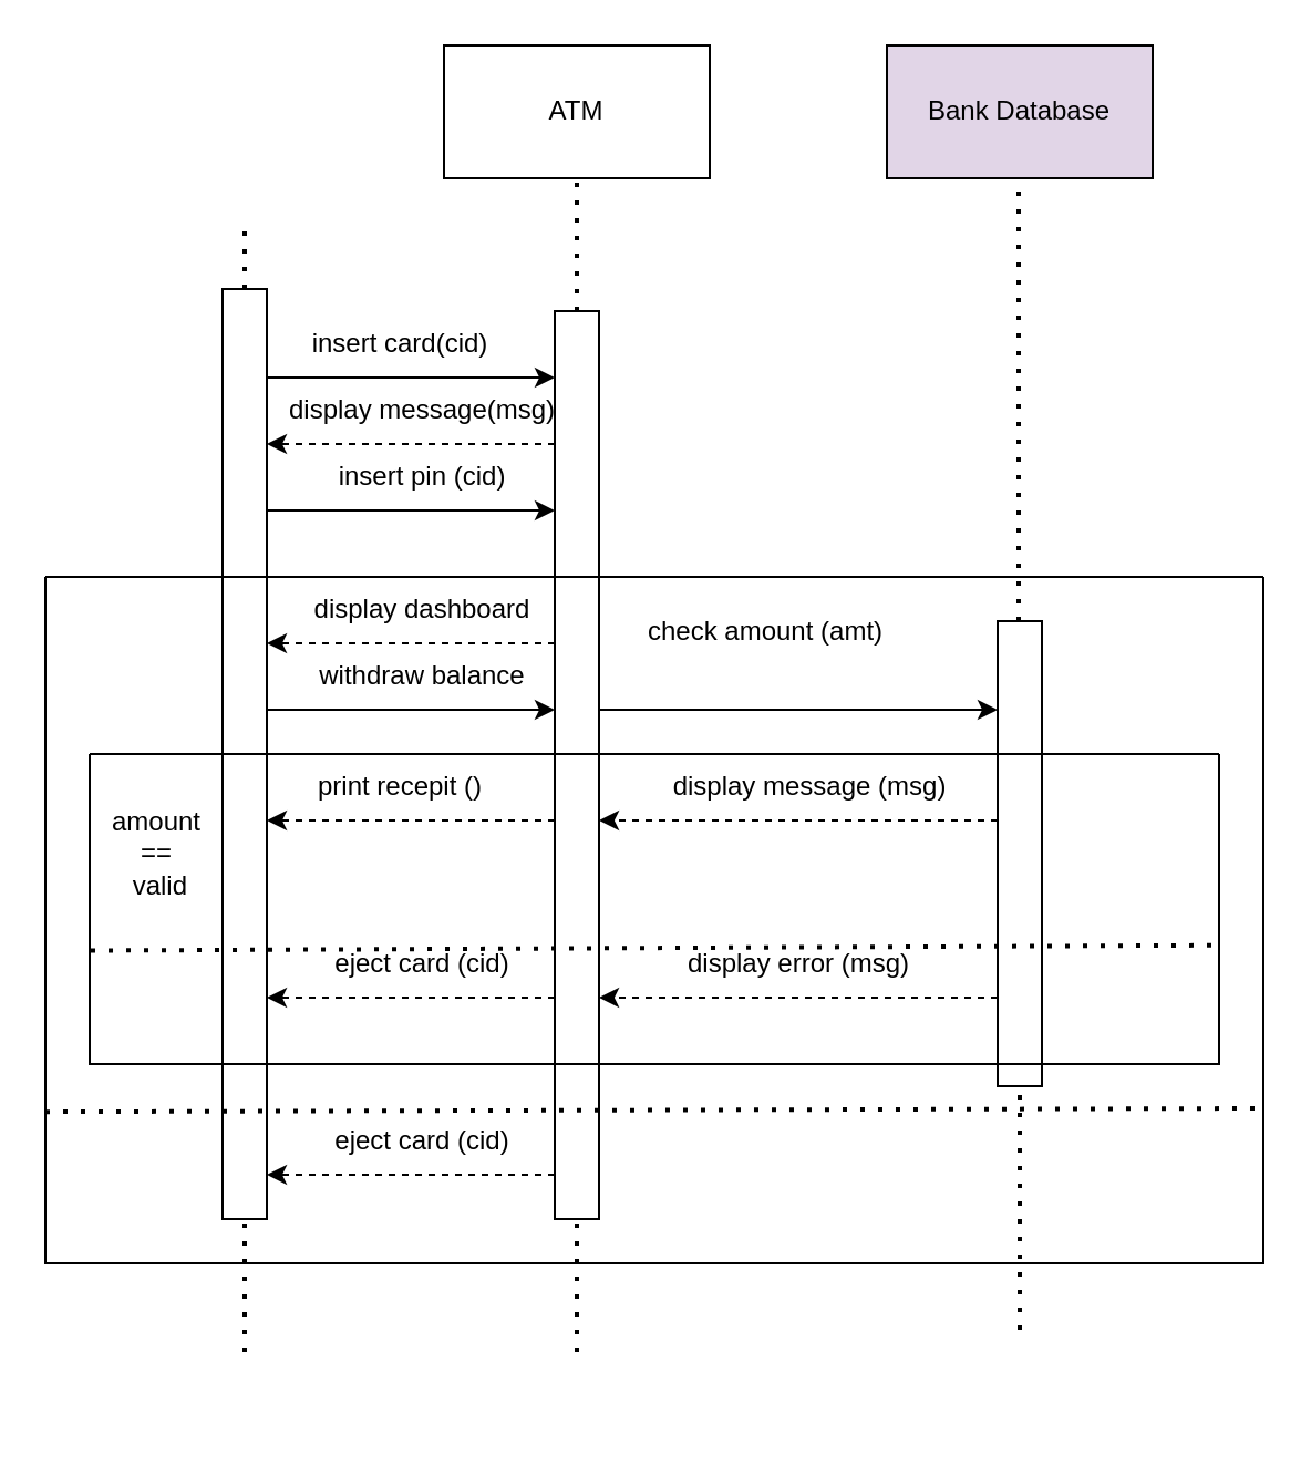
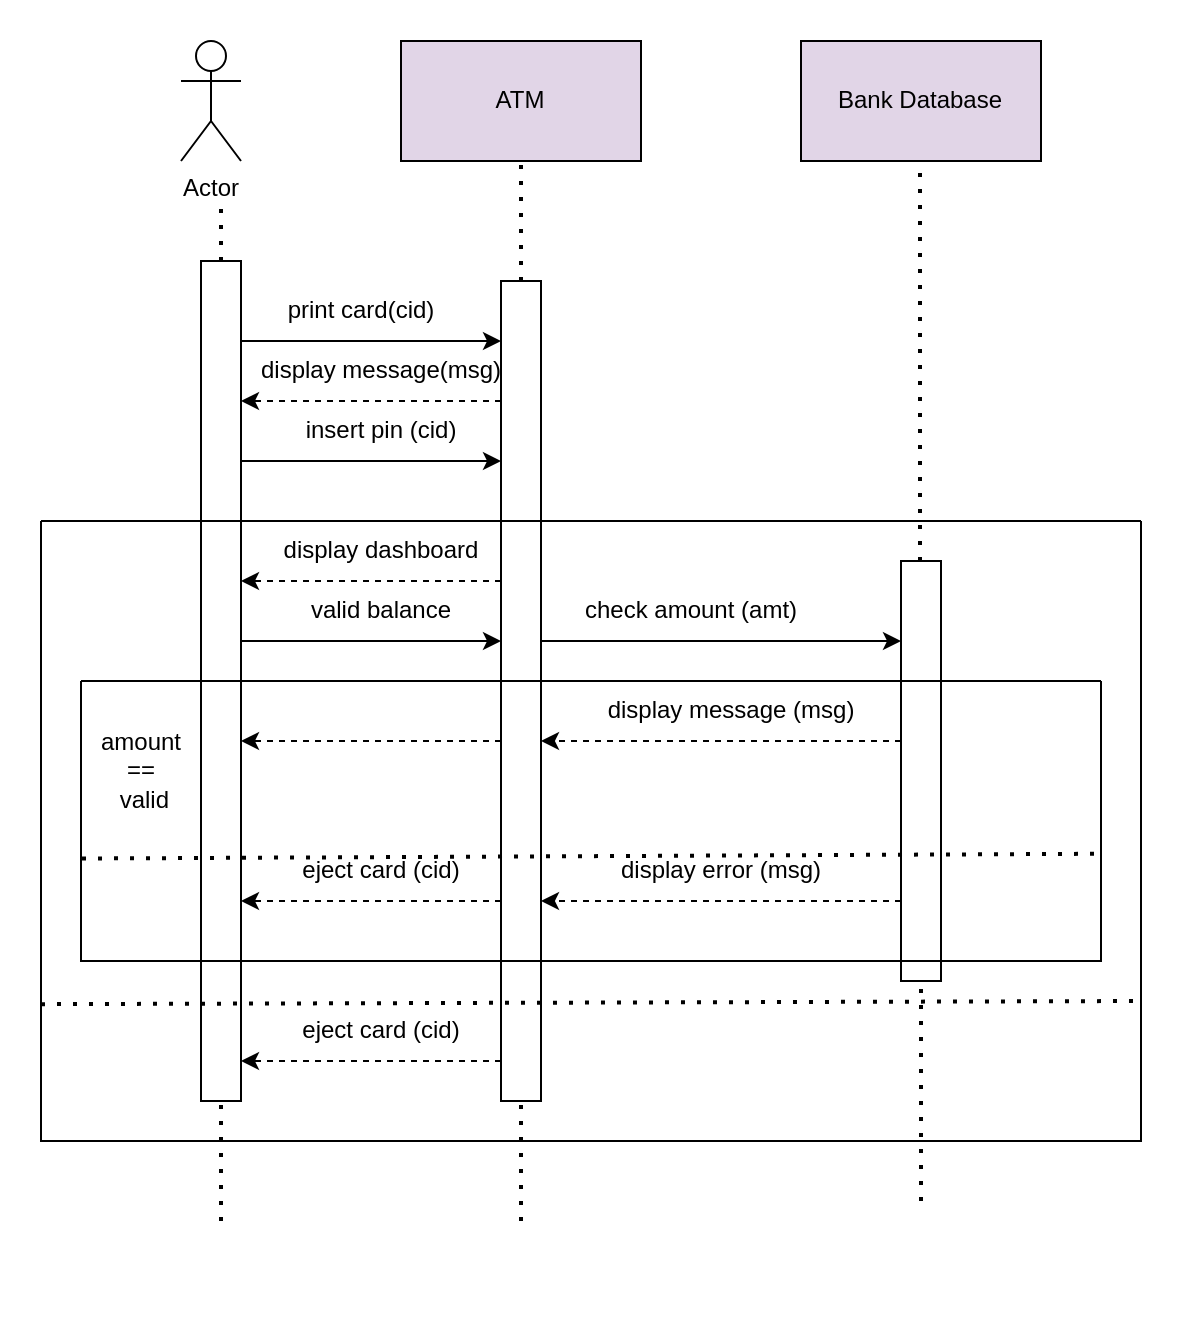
  <mxCell id="0" />
  <mxCell id="1" parent="0" />
- <mxCell id="3" value="ATM" style="rounded=0;whiteSpace=wrap;html=1;" vertex="1" parent="1"><mxGeometry x="200" y="20" width="120" height="60" as="geometry" /></mxCell>
+ <mxCell id="2" value="Actor" style="shape=umlActor;verticalLabelPosition=bottom;verticalAlign=top;html=1;outlineConnect=0;" vertex="1" parent="1"><mxGeometry x="90" y="20" width="30" height="60" as="geometry" /></mxCell>
+ <mxCell id="3" value="ATM" style="rounded=0;whiteSpace=wrap;html=1;fillColor=#e1d5e7;" vertex="1" parent="1"><mxGeometry x="200" y="20" width="120" height="60" as="geometry" /></mxCell>
  <mxCell id="4" value="Bank Database" style="rounded=0;whiteSpace=wrap;html=1;fillColor=#e1d5e7;" vertex="1" parent="1"><mxGeometry x="400" y="20" width="120" height="60" as="geometry" /></mxCell>
  <mxCell id="5" value="" style="endArrow=none;dashed=1;html=1;dashPattern=1 3;strokeWidth=2;rounded=0;" edge="1" parent="1" source="9"><mxGeometry width="50" height="50" relative="1" as="geometry"><mxPoint x="260" y="130" as="sourcePoint" /><mxPoint x="260" y="80" as="targetPoint" /><Array as="points" /></mxGeometry></mxCell>
  <mxCell id="6" value="" style="endArrow=none;dashed=1;html=1;dashPattern=1 3;strokeWidth=2;rounded=0;" edge="1" parent="1" source="17"><mxGeometry width="50" height="50" relative="1" as="geometry"><mxPoint x="460" y="240" as="sourcePoint" /><mxPoint x="459.5" y="80" as="targetPoint" /><Array as="points" /></mxGeometry></mxCell>
  <mxCell id="7" value="" style="endArrow=none;dashed=1;html=1;dashPattern=1 3;strokeWidth=2;rounded=0;" edge="1" parent="1"><mxGeometry width="50" height="50" relative="1" as="geometry"><mxPoint x="110" y="130" as="sourcePoint" /><mxPoint x="110" y="100" as="targetPoint" /><Array as="points" /></mxGeometry></mxCell>
  <mxCell id="8" value="" style="html=1;points=[[0,0,0,0,5],[0,1,0,0,-5],[1,0,0,0,5],[1,1,0,0,-5]];perimeter=orthogonalPerimeter;outlineConnect=0;targetShapes=umlLifeline;portConstraint=eastwest;newEdgeStyle={&quot;curved&quot;:0,&quot;rounded&quot;:0};" vertex="1" parent="1"><mxGeometry x="100" y="130" width="20" height="420" as="geometry" /></mxCell>
  <mxCell id="9" value="" style="html=1;points=[[0,0,0,0,5],[0,1,0,0,-5],[1,0,0,0,5],[1,1,0,0,-5]];perimeter=orthogonalPerimeter;outlineConnect=0;targetShapes=umlLifeline;portConstraint=eastwest;newEdgeStyle={&quot;curved&quot;:0,&quot;rounded&quot;:0};" vertex="1" parent="1"><mxGeometry x="250" y="140" width="20" height="410" as="geometry" /></mxCell>
  <mxCell id="10" value="" style="endArrow=classic;html=1;rounded=0;" edge="1" parent="1" target="9"><mxGeometry width="50" height="50" relative="1" as="geometry"><mxPoint x="120" y="170" as="sourcePoint" /><mxPoint x="170" y="120" as="targetPoint" /></mxGeometry></mxCell>
- <mxCell id="11" value="insert card(cid)" style="text;html=1;align=center;verticalAlign=middle;resizable=0;points=[];autosize=1;strokeColor=none;fillColor=none;" vertex="1" parent="1"><mxGeometry x="130" y="140" width="100" height="30" as="geometry" /></mxCell>
+ <mxCell id="11" value="print card(cid)" style="text;html=1;align=center;verticalAlign=middle;resizable=0;points=[];autosize=1;strokeColor=none;fillColor=none;" vertex="1" parent="1"><mxGeometry x="130" y="140" width="100" height="30" as="geometry" /></mxCell>
  <mxCell id="12" value="" style="html=1;labelBackgroundColor=#ffffff;startArrow=none;startFill=0;startSize=6;endArrow=classic;endFill=1;endSize=6;jettySize=auto;orthogonalLoop=1;strokeWidth=1;dashed=1;fontSize=14;rounded=0;" edge="1" parent="1"><mxGeometry width="60" height="60" relative="1" as="geometry"><mxPoint x="250" y="200" as="sourcePoint" /><mxPoint x="120" y="200" as="targetPoint" /></mxGeometry></mxCell>
  <mxCell id="13" value="display message(msg)" style="text;html=1;align=center;verticalAlign=middle;resizable=0;points=[];autosize=1;strokeColor=none;fillColor=none;" vertex="1" parent="1"><mxGeometry x="120" y="170" width="140" height="30" as="geometry" /></mxCell>
  <mxCell id="14" value="" style="endArrow=classic;html=1;rounded=0;" edge="1" parent="1"><mxGeometry width="50" height="50" relative="1" as="geometry"><mxPoint x="120" y="230" as="sourcePoint" /><mxPoint x="250" y="230" as="targetPoint" /></mxGeometry></mxCell>
  <mxCell id="15" value="insert pin (cid)" style="text;html=1;align=center;verticalAlign=middle;resizable=0;points=[];autosize=1;strokeColor=none;fillColor=none;" vertex="1" parent="1"><mxGeometry x="140" y="200" width="100" height="30" as="geometry" /></mxCell>
  <mxCell id="16" value="" style="swimlane;whiteSpace=wrap;html=1;startSize=0;" vertex="1" parent="1"><mxGeometry x="20" y="260" width="550" height="310" as="geometry" /></mxCell>
  <mxCell id="17" value="" style="html=1;points=[[0,0,0,0,5],[0,1,0,0,-5],[1,0,0,0,5],[1,1,0,0,-5]];perimeter=orthogonalPerimeter;outlineConnect=0;targetShapes=umlLifeline;portConstraint=eastwest;newEdgeStyle={&quot;curved&quot;:0,&quot;rounded&quot;:0};" vertex="1" parent="16"><mxGeometry x="430" y="20" width="20" height="210" as="geometry" /></mxCell>
  <mxCell id="18" value="" style="html=1;labelBackgroundColor=#ffffff;startArrow=none;startFill=0;startSize=6;endArrow=classic;endFill=1;endSize=6;jettySize=auto;orthogonalLoop=1;strokeWidth=1;dashed=1;fontSize=14;rounded=0;" edge="1" parent="16" target="8"><mxGeometry width="60" height="60" relative="1" as="geometry"><mxPoint x="230" y="30" as="sourcePoint" /><mxPoint x="360" y="30" as="targetPoint" /></mxGeometry></mxCell>
  <mxCell id="19" value="display dashboard" style="text;html=1;align=center;verticalAlign=middle;resizable=0;points=[];autosize=1;strokeColor=none;fillColor=none;" vertex="1" parent="16"><mxGeometry x="110" width="120" height="30" as="geometry" /></mxCell>
  <mxCell id="20" value="" style="endArrow=classic;html=1;rounded=0;" edge="1" parent="16"><mxGeometry width="50" height="50" relative="1" as="geometry"><mxPoint x="100" y="60" as="sourcePoint" /><mxPoint x="230" y="60" as="targetPoint" /></mxGeometry></mxCell>
- <mxCell id="21" value="withdraw balance" style="text;html=1;align=center;verticalAlign=middle;resizable=0;points=[];autosize=1;strokeColor=none;fillColor=none;" vertex="1" parent="16"><mxGeometry x="110" y="30" width="120" height="30" as="geometry" /></mxCell>
+ <mxCell id="21" value="valid balance" style="text;html=1;align=center;verticalAlign=middle;resizable=0;points=[];autosize=1;strokeColor=none;fillColor=none;" vertex="1" parent="16"><mxGeometry x="110" y="30" width="120" height="30" as="geometry" /></mxCell>
  <mxCell id="22" value="" style="endArrow=classic;html=1;rounded=0;" edge="1" parent="16" target="17"><mxGeometry width="50" height="50" relative="1" as="geometry"><mxPoint x="250" y="60" as="sourcePoint" /><mxPoint x="300" y="10" as="targetPoint" /></mxGeometry></mxCell>
- <mxCell id="23" value="check amount (amt)" style="text;html=1;align=center;verticalAlign=middle;resizable=0;points=[];autosize=1;strokeColor=none;fillColor=none;" vertex="1" parent="16"><mxGeometry x="260" y="10" width="130" height="30" as="geometry" /></mxCell>
+ <mxCell id="23" value="check amount (amt)" style="text;html=1;align=center;verticalAlign=middle;resizable=0;points=[];autosize=1;strokeColor=none;fillColor=none;" vertex="1" parent="16"><mxGeometry x="260" y="30" width="130" height="30" as="geometry" /></mxCell>
  <mxCell id="24" value="" style="swimlane;whiteSpace=wrap;html=1;startSize=0;" vertex="1" parent="16"><mxGeometry x="20" y="80" width="510" height="140" as="geometry" /></mxCell>
  <mxCell id="25" value="amount&lt;div&gt;==&lt;/div&gt;&lt;div&gt;&amp;nbsp;valid&lt;/div&gt;" style="text;html=1;align=center;verticalAlign=middle;resizable=0;points=[];autosize=1;strokeColor=none;fillColor=none;" vertex="1" parent="24"><mxGeometry y="15" width="60" height="60" as="geometry" /></mxCell>
- <mxCell id="26" value="print recepit ()" style="text;html=1;align=center;verticalAlign=middle;resizable=0;points=[];autosize=1;strokeColor=none;fillColor=none;" vertex="1" parent="24"><mxGeometry x="90" width="100" height="30" as="geometry" /></mxCell>
  <mxCell id="27" value="" style="html=1;labelBackgroundColor=#ffffff;startArrow=none;startFill=0;startSize=6;endArrow=classic;endFill=1;endSize=6;jettySize=auto;orthogonalLoop=1;strokeWidth=1;dashed=1;fontSize=14;rounded=0;" edge="1" parent="24" source="17"><mxGeometry width="60" height="60" relative="1" as="geometry"><mxPoint x="360" y="30" as="sourcePoint" /><mxPoint x="230" y="30" as="targetPoint" /></mxGeometry></mxCell>
  <mxCell id="28" value="display message (msg)" style="text;html=1;align=center;verticalAlign=middle;resizable=0;points=[];autosize=1;strokeColor=none;fillColor=none;" vertex="1" parent="24"><mxGeometry x="250" width="150" height="30" as="geometry" /></mxCell>
  <mxCell id="29" value="" style="endArrow=none;dashed=1;html=1;dashPattern=1 3;strokeWidth=2;rounded=0;entryX=0.994;entryY=0.617;entryDx=0;entryDy=0;entryPerimeter=0;exitX=-0.005;exitY=0.634;exitDx=0;exitDy=0;exitPerimeter=0;" edge="1" parent="24"><mxGeometry width="50" height="50" relative="1" as="geometry"><mxPoint x="0.51" y="88.76" as="sourcePoint" /><mxPoint x="510" y="86.38" as="targetPoint" /></mxGeometry></mxCell>
  <mxCell id="30" value="" style="html=1;labelBackgroundColor=#ffffff;startArrow=none;startFill=0;startSize=6;endArrow=classic;endFill=1;endSize=6;jettySize=auto;orthogonalLoop=1;strokeWidth=1;dashed=1;fontSize=14;rounded=0;" edge="1" parent="24"><mxGeometry width="60" height="60" relative="1" as="geometry"><mxPoint x="210" y="110" as="sourcePoint" /><mxPoint x="80" y="110" as="targetPoint" /></mxGeometry></mxCell>
  <mxCell id="31" value="eject card (cid)" style="text;html=1;align=center;verticalAlign=middle;resizable=0;points=[];autosize=1;strokeColor=none;fillColor=none;" vertex="1" parent="24"><mxGeometry x="100" y="80" width="100" height="30" as="geometry" /></mxCell>
  <mxCell id="32" value="" style="html=1;labelBackgroundColor=#ffffff;startArrow=none;startFill=0;startSize=6;endArrow=classic;endFill=1;endSize=6;jettySize=auto;orthogonalLoop=1;strokeWidth=1;dashed=1;fontSize=14;rounded=0;exitX=0;exitY=0.267;exitDx=0;exitDy=0;exitPerimeter=0;" edge="1" parent="24"><mxGeometry width="60" height="60" relative="1" as="geometry"><mxPoint x="410" y="110" as="sourcePoint" /><mxPoint x="230" y="110" as="targetPoint" /></mxGeometry></mxCell>
  <mxCell id="33" value="display error (msg)" style="text;html=1;align=center;verticalAlign=middle;resizable=0;points=[];autosize=1;strokeColor=none;fillColor=none;" vertex="1" parent="24"><mxGeometry x="260" y="80" width="120" height="30" as="geometry" /></mxCell>
  <mxCell id="34" value="" style="html=1;labelBackgroundColor=#ffffff;startArrow=none;startFill=0;startSize=6;endArrow=classic;endFill=1;endSize=6;jettySize=auto;orthogonalLoop=1;strokeWidth=1;dashed=1;fontSize=14;rounded=0;" edge="1" parent="16" target="8"><mxGeometry width="60" height="60" relative="1" as="geometry"><mxPoint x="230" y="110" as="sourcePoint" /><mxPoint x="290" y="50" as="targetPoint" /></mxGeometry></mxCell>
  <mxCell id="35" value="" style="endArrow=none;dashed=1;html=1;dashPattern=1 3;strokeWidth=2;rounded=0;entryX=1;entryY=0.815;entryDx=0;entryDy=0;entryPerimeter=0;exitX=-0.005;exitY=0.634;exitDx=0;exitDy=0;exitPerimeter=0;" edge="1" parent="16"><mxGeometry width="50" height="50" relative="1" as="geometry"><mxPoint x="5.684e-14" y="241.58" as="sourcePoint" /><mxPoint x="550" y="240.0" as="targetPoint" /></mxGeometry></mxCell>
  <mxCell id="36" value="" style="html=1;labelBackgroundColor=#ffffff;startArrow=none;startFill=0;startSize=6;endArrow=classic;endFill=1;endSize=6;jettySize=auto;orthogonalLoop=1;strokeWidth=1;dashed=1;fontSize=14;rounded=0;" edge="1" parent="16"><mxGeometry width="60" height="60" relative="1" as="geometry"><mxPoint x="230" y="270" as="sourcePoint" /><mxPoint x="100" y="270" as="targetPoint" /></mxGeometry></mxCell>
  <mxCell id="37" value="eject card (cid)" style="text;html=1;align=center;verticalAlign=middle;resizable=0;points=[];autosize=1;strokeColor=none;fillColor=none;" vertex="1" parent="16"><mxGeometry x="120" y="240" width="100" height="30" as="geometry" /></mxCell>
  <mxCell id="38" value="" style="endArrow=none;dashed=1;html=1;dashPattern=1 3;strokeWidth=2;rounded=0;" edge="1" parent="16"><mxGeometry width="50" height="50" relative="1" as="geometry"><mxPoint x="440" y="340" as="sourcePoint" /><mxPoint x="440" y="230" as="targetPoint" /></mxGeometry></mxCell>
  <mxCell id="39" value="" style="endArrow=none;dashed=1;html=1;dashPattern=1 3;strokeWidth=2;rounded=0;" edge="1" parent="16"><mxGeometry width="50" height="50" relative="1" as="geometry"><mxPoint x="240" y="350" as="sourcePoint" /><mxPoint x="240" y="290" as="targetPoint" /></mxGeometry></mxCell>
  <mxCell id="40" value="" style="endArrow=none;dashed=1;html=1;dashPattern=1 3;strokeWidth=2;rounded=0;" edge="1" parent="16"><mxGeometry width="50" height="50" relative="1" as="geometry"><mxPoint x="90" y="350" as="sourcePoint" /><mxPoint x="90" y="290" as="targetPoint" /></mxGeometry></mxCell>
  <mxCell id="41" value="" style="shape=image;html=1;verticalAlign=top;verticalLabelPosition=bottom;labelBackgroundColor=#ffffff;imageAspect=0;aspect=fixed;image=https://cdn2.iconfinder.com/data/icons/essential-web-1-1/50/close-cross-error-wrong-reject-128.png" vertex="1" parent="1"><mxGeometry x="95" y="610" width="30" height="30" as="geometry" /></mxCell>
  <mxCell id="42" value="" style="shape=image;html=1;verticalAlign=top;verticalLabelPosition=bottom;labelBackgroundColor=#ffffff;imageAspect=0;aspect=fixed;image=https://cdn2.iconfinder.com/data/icons/essential-web-1-1/50/close-cross-error-wrong-reject-128.png" vertex="1" parent="1"><mxGeometry x="245" y="610" width="30" height="30" as="geometry" /></mxCell>
  <mxCell id="43" value="" style="shape=image;html=1;verticalAlign=top;verticalLabelPosition=bottom;labelBackgroundColor=#ffffff;imageAspect=0;aspect=fixed;image=https://cdn2.iconfinder.com/data/icons/essential-web-1-1/50/close-cross-error-wrong-reject-128.png" vertex="1" parent="1"><mxGeometry x="445" y="610" width="30" height="30" as="geometry" /></mxCell>
